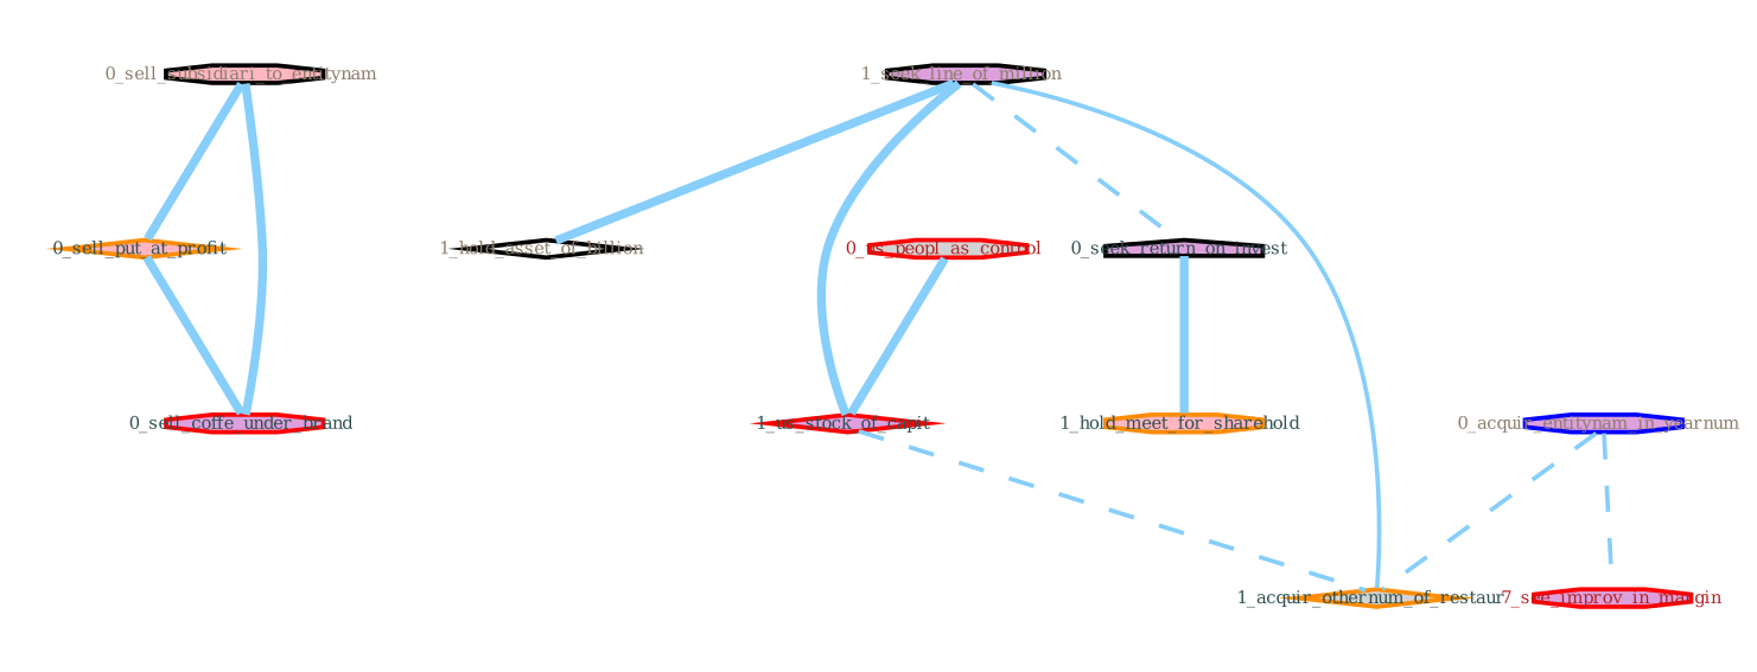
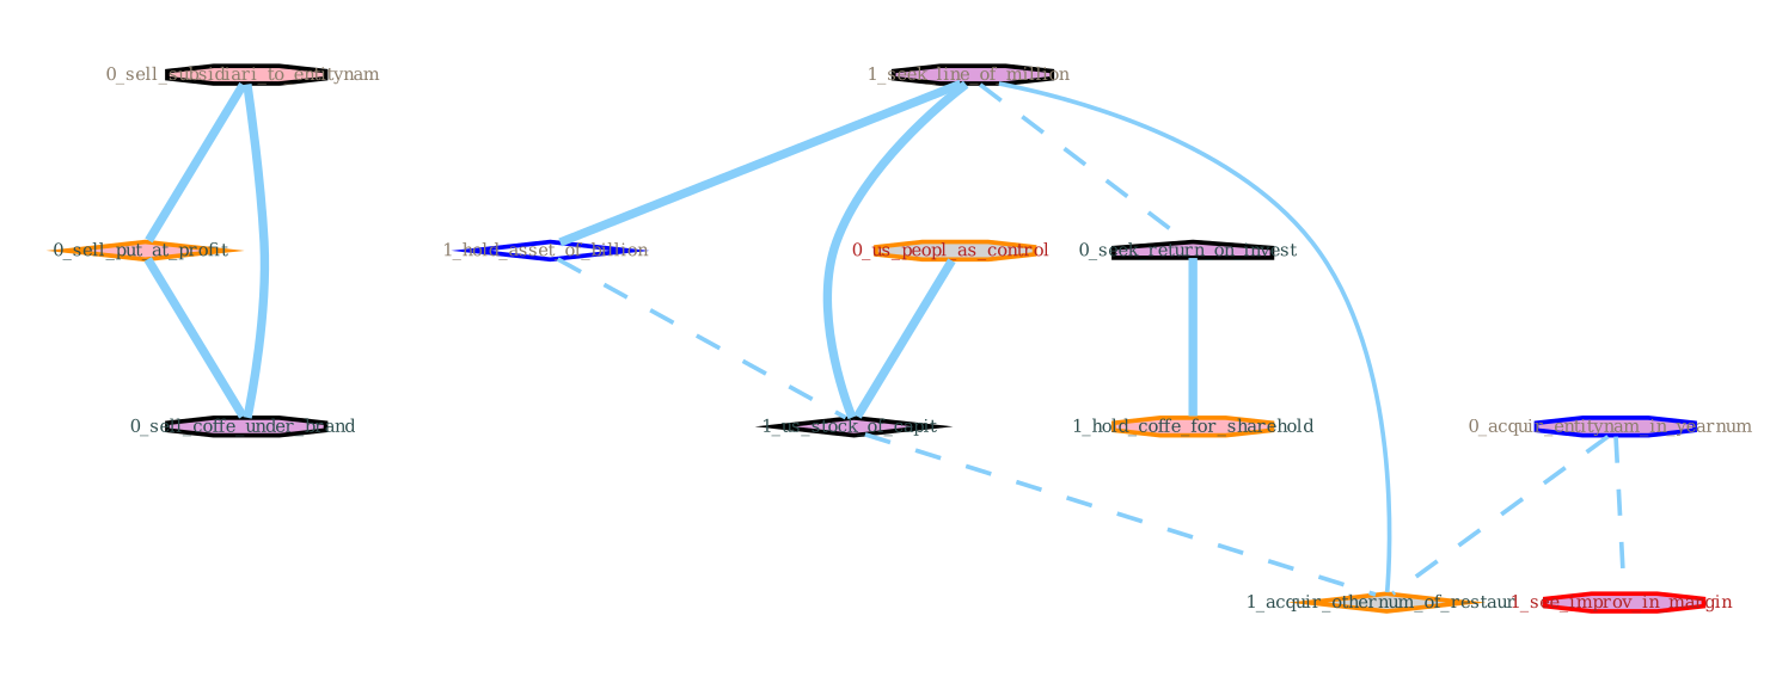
  graph {
    node [color=black fillcolor=plum fixedsize=true fontcolor="#2f4f4f" fontsize=4 shape=octagon style=filled]
    edge [color="#87cefa" style=bold w=1]
    "0_sell_subsidiari_to_entitynam " [fillcolor=lightpink fontcolor="#8b7d6b" height=.06 width=.5]
    "1_seek_line_of_million " [fontcolor="#8b7d6b" height=.06 width=.5]
-   "1_hold_asset_of_billion " [fillcolor=white fontcolor="#8b7d6b" height=.06 shape=diamond width=.5]
+   "1_hold_asset_of_billion " [color=blue fillcolor=white fontcolor="#8b7d6b" height=.06 shape=diamond width=.5]
    "0_acquir_entitynam_in_yearnum " [color=blue fontcolor="#8b7d6b" height=.06 width=.5]
-   "0_us_peopl_as_control " [color=red fillcolor=lightgrey fontcolor="#b22222" height=.06 width=.5]
+   "0_us_peopl_as_control " [color=darkorange fillcolor=lightgrey fontcolor="#b22222" height=.06 width=.5]
    "0_seek_return_on_invest " [height=.06 shape=house width=.5]
-   "1_see_improv_in_margin " [color=red fontcolor="#b22222" height=.06 width=.5 label="7_see_improv_in_margin"]
+   "1_see_improv_in_margin " [color=red fontcolor="#b22222" height=.06 width=.5]
    "0_sell_put_at_profit " [color=darkorange fillcolor=lightpink height=.06 shape=diamond width=.5]
-   "0_sell_coffe_under_brand " [color=red height=.06 width=.5]
-   "1_us_stock_of_capit " [color=red height=.06 shape=diamond width=.5]
+   "0_sell_coffe_under_brand " [height=.06 width=.5]
+   "1_us_stock_of_capit " [height=.06 shape=diamond width=.5]
    "1_acquir_othernum_of_restaur " [color=darkorange fillcolor=lightgrey height=.06 shape=diamond width=.5]
-   "1_hold_meet_for_sharehold " [color=darkorange fillcolor=lightpink height=.06 width=.5]
+   "1_hold_meet_for_sharehold " [color=darkorange fillcolor=lightpink height=.06 width=.5 label="1_hold_coffe_for_sharehold"]
    subgraph sub_1 {
      "0_sell_subsidiari_to_entitynam "
      "1_seek_line_of_million "
      "1_hold_asset_of_billion "
      "0_acquir_entitynam_in_yearnum "
    }
    subgraph sub_2 {
      "0_us_peopl_as_control "
      "0_seek_return_on_invest "
      "1_see_improv_in_margin "
    }
    "0_sell_subsidiari_to_entitynam " -- "0_sell_put_at_profit "
    "0_sell_subsidiari_to_entitynam " -- "0_sell_coffe_under_brand "
    "1_seek_line_of_million " -- "1_hold_asset_of_billion "
    "1_seek_line_of_million " -- "0_seek_return_on_invest " [style=dashed]
    "1_seek_line_of_million " -- "1_us_stock_of_capit "
    "1_seek_line_of_million " -- "1_acquir_othernum_of_restaur " [style=solid]
+   "1_hold_asset_of_billion " -- "1_us_stock_of_capit " [style=dashed]
    "0_acquir_entitynam_in_yearnum " -- "1_see_improv_in_margin " [style=dashed]
    "0_acquir_entitynam_in_yearnum " -- "1_acquir_othernum_of_restaur " [style=dashed]
    "0_us_peopl_as_control " -- "1_us_stock_of_capit "
    "0_seek_return_on_invest " -- "1_hold_meet_for_sharehold "
    "0_sell_put_at_profit " -- "0_sell_coffe_under_brand "
    "1_us_stock_of_capit " -- "1_acquir_othernum_of_restaur " [style=dashed]
  }
